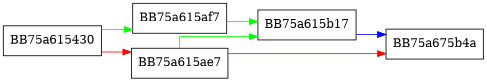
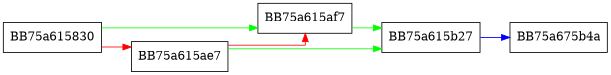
  digraph {
    rankdir=LR
    splines=ortho
    node [shape=box]
    edge [color=green]
-   BB75a615830 [label=BB75a615430]
+   BB75a615830
    BB75a615af7
    BB75a615ae7
-   BB75a615b27 [label=BB75a615b17]
+   BB75a615b27
    n5 [label=BB75a675b4a]
    BB75a615830 -> BB75a615af7
    BB75a615830 -> BB75a615ae7 [color=red]
    BB75a615af7 -> BB75a615b27
-   BB75a615ae7 -> n5 [color=red]
+   BB75a615ae7 -> BB75a615af7 [color=red]
    BB75a615ae7 -> BB75a615b27
    BB75a615b27 -> n5 [color=blue]
  }
